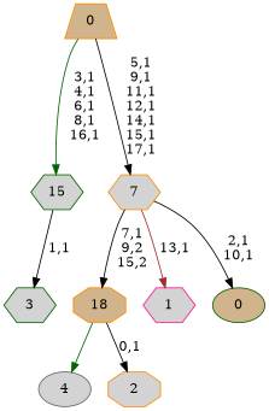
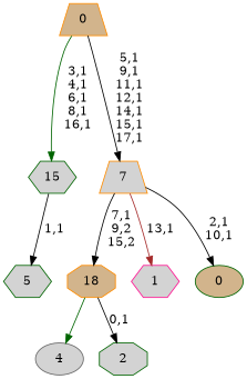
  digraph {
    node [color=darkgreen fillcolor=lightgrey shape=hexagon style=filled]
    edge [color=black]
    n1 [color=gray40 label=4 shape=ellipse]
-   n2 [label=3]
-   n3 [color=darkorange label=2 shape=octagon]
+   n2 [label=5]
+   n3 [label=2 shape=octagon]
    18 [color=darkorange fillcolor=tan shape=octagon]
    n5 [color=deeppink label=1]
    15
    n7 [fillcolor=tan label=0 shape=ellipse]
-   7 [color=darkorange]
+   7 [color=darkorange shape=trapezium]
    0 [color=darkorange fillcolor=tan shape=trapezium]
    18 -> n1 [color=darkgreen]
    18 -> n3 [label="0,1"]
    15 -> n2 [label="1,1"]
    7 -> 18 [label="7,1\n9,2\n15,2"]
    7 -> n5 [color=brown label="13,1"]
    7 -> n7 [label="2,1\n10,1"]
    0 -> 15 [color=darkgreen label="3,1\n4,1\n6,1\n8,1\n16,1"]
    0 -> 7 [label="5,1\n9,1\n11,1\n12,1\n14,1\n15,1\n17,1"]
  }
